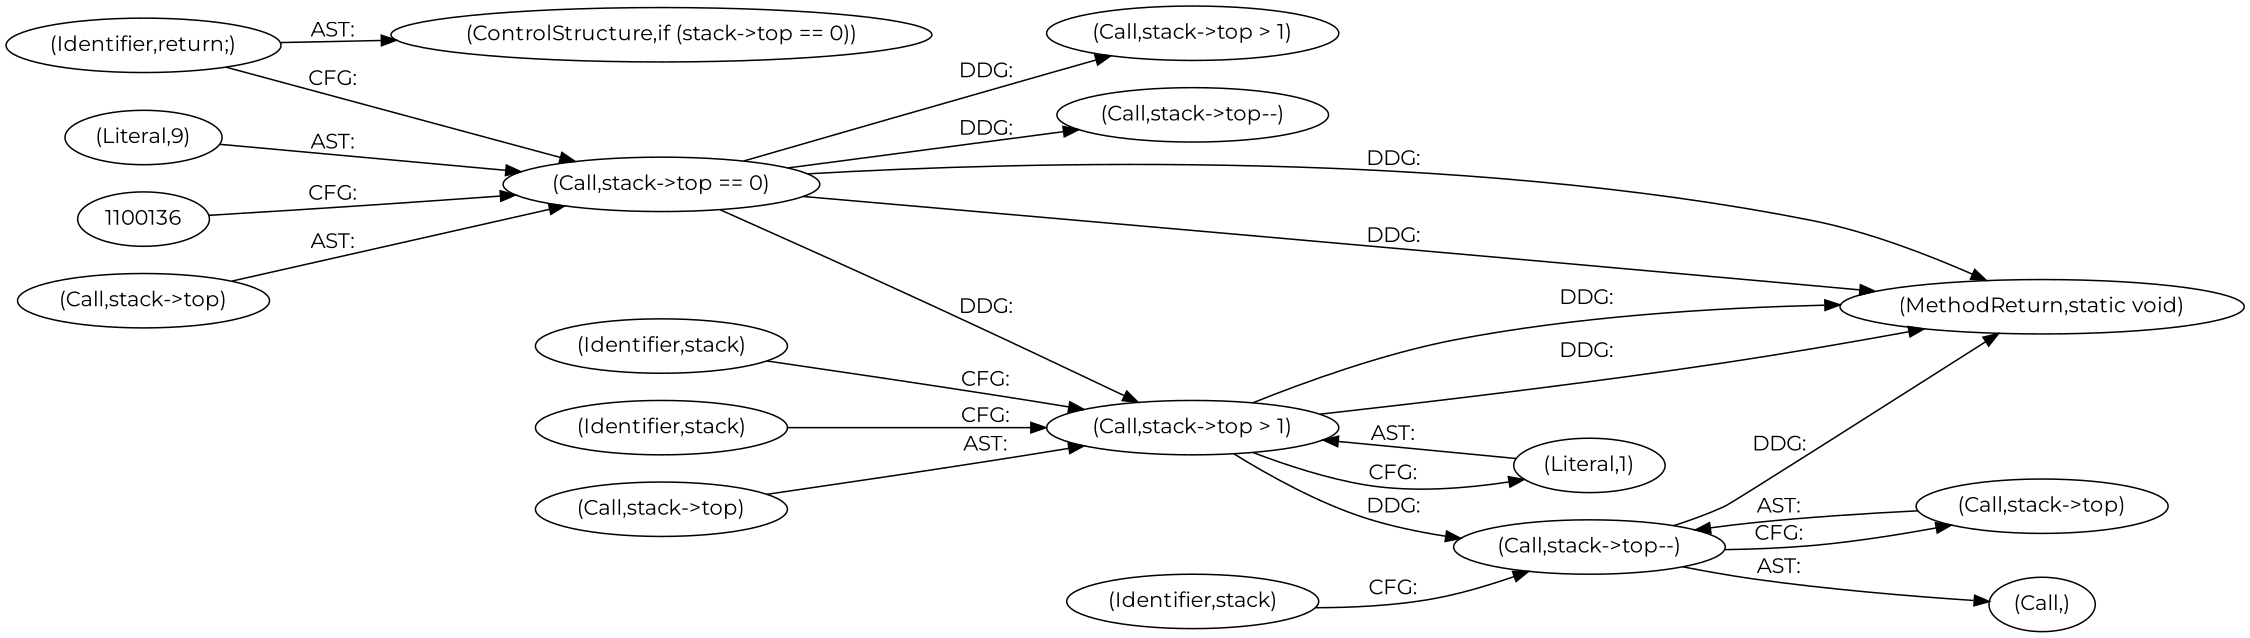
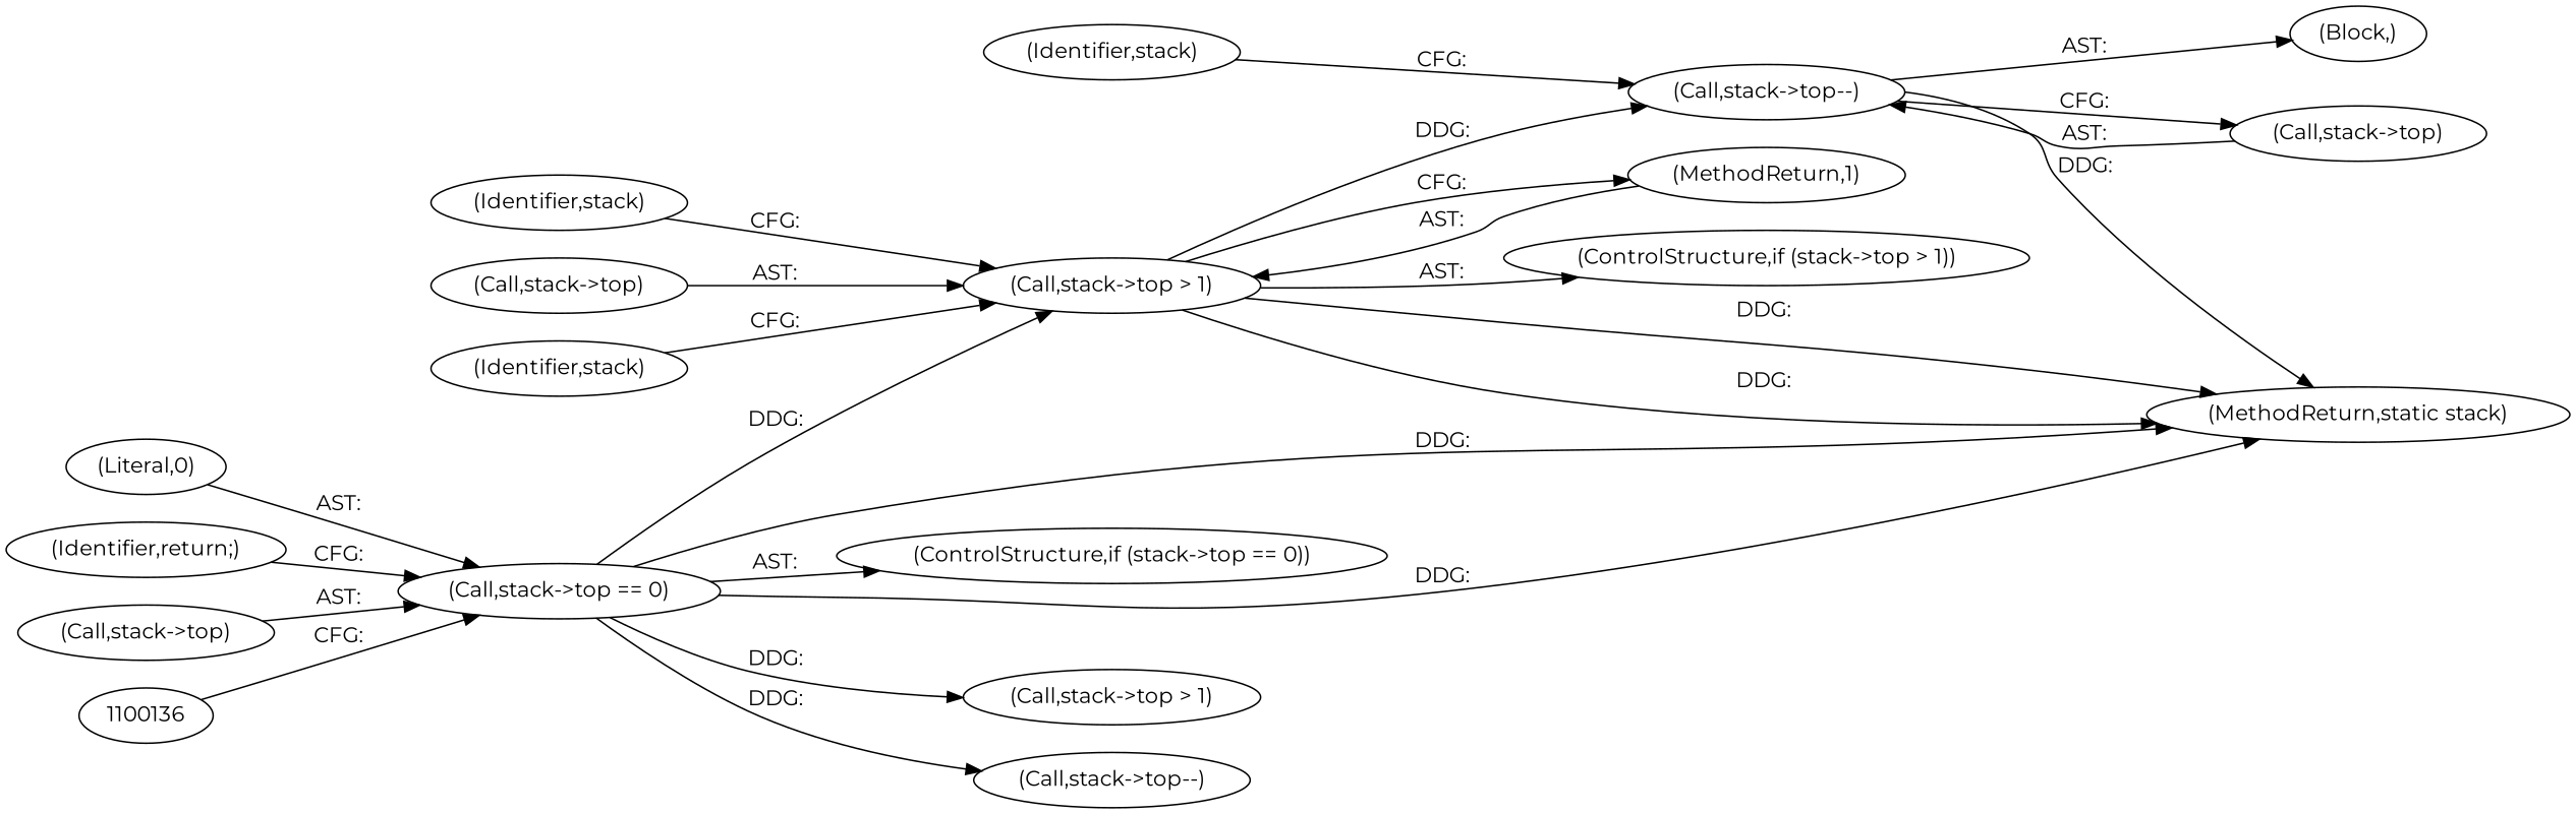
  digraph {
    fontname=Montserrat
    rankdir=LR
    node [fontname=Montserrat]
    edge [fontname=Montserrat]
    n1 [label="(Call,stack->top--)"]
    n2 [label="(Call,stack->top)"]
-   n3 [label="(Call,)"]
-   n4 [label="(MethodReturn,static void)"]
+   n3 [label="(Block,)"]
+   n4 [label="(MethodReturn,static stack)"]
    n5 [label="(Call,stack->top > 1)"]
-   n6 [label="(Literal,1)"]
+   n6 [label="(MethodReturn,1)"]
+   n7 [label="(ControlStructure,if (stack->top > 1))"]
    n8 [label="(Call,stack->top == 0)"]
    n9 [label="(Call,stack->top > 1)"]
    n10 [label="(Call,stack->top--)"]
    n11 [label="(ControlStructure,if (stack->top == 0))"]
-   n12 [label="(Literal,9)"]
+   n12 [label="(Literal,0)"]
    n13 [label="(Identifier,stack)"]
    n14 [label="(Identifier,stack)"]
    n15 [label="(Call,stack->top)"]
    n16 [label="(Identifier,return;)"]
    n17 [label="(Identifier,stack)"]
    n18 [label="(Call,stack->top)"]
    n19 [label=1100136]
    n1 -> n2 [label="CFG: "]
    n1 -> n3 [label="AST: "]
    n1 -> n4 [label="DDG: "]
    n2 -> n1 [label="AST: "]
    n5 -> n1 [label="DDG: "]
    n5 -> n4 [label="DDG: "]
    n5 -> n4 [label="DDG: "]
    n5 -> n6 [label="CFG: "]
+   n5 -> n7 [label="AST: "]
    n6 -> n5 [label="AST: "]
    n8 -> n4 [label="DDG: "]
    n8 -> n4 [label="DDG: "]
    n8 -> n5 [label="DDG: "]
    n8 -> n9 [label="DDG: "]
    n8 -> n10 [label="DDG: "]
-   n16 -> n11 [label="AST: "]
+   n8 -> n11 [label="AST: "]
    n12 -> n8 [label="AST: "]
    n13 -> n5 [label="CFG: "]
    n14 -> n5 [label="CFG: "]
    n15 -> n5 [label="AST: "]
    n16 -> n8 [label="CFG: "]
    n17 -> n1 [label="CFG: "]
    n18 -> n8 [label="AST: "]
    n19 -> n8 [label="CFG: "]
  }
